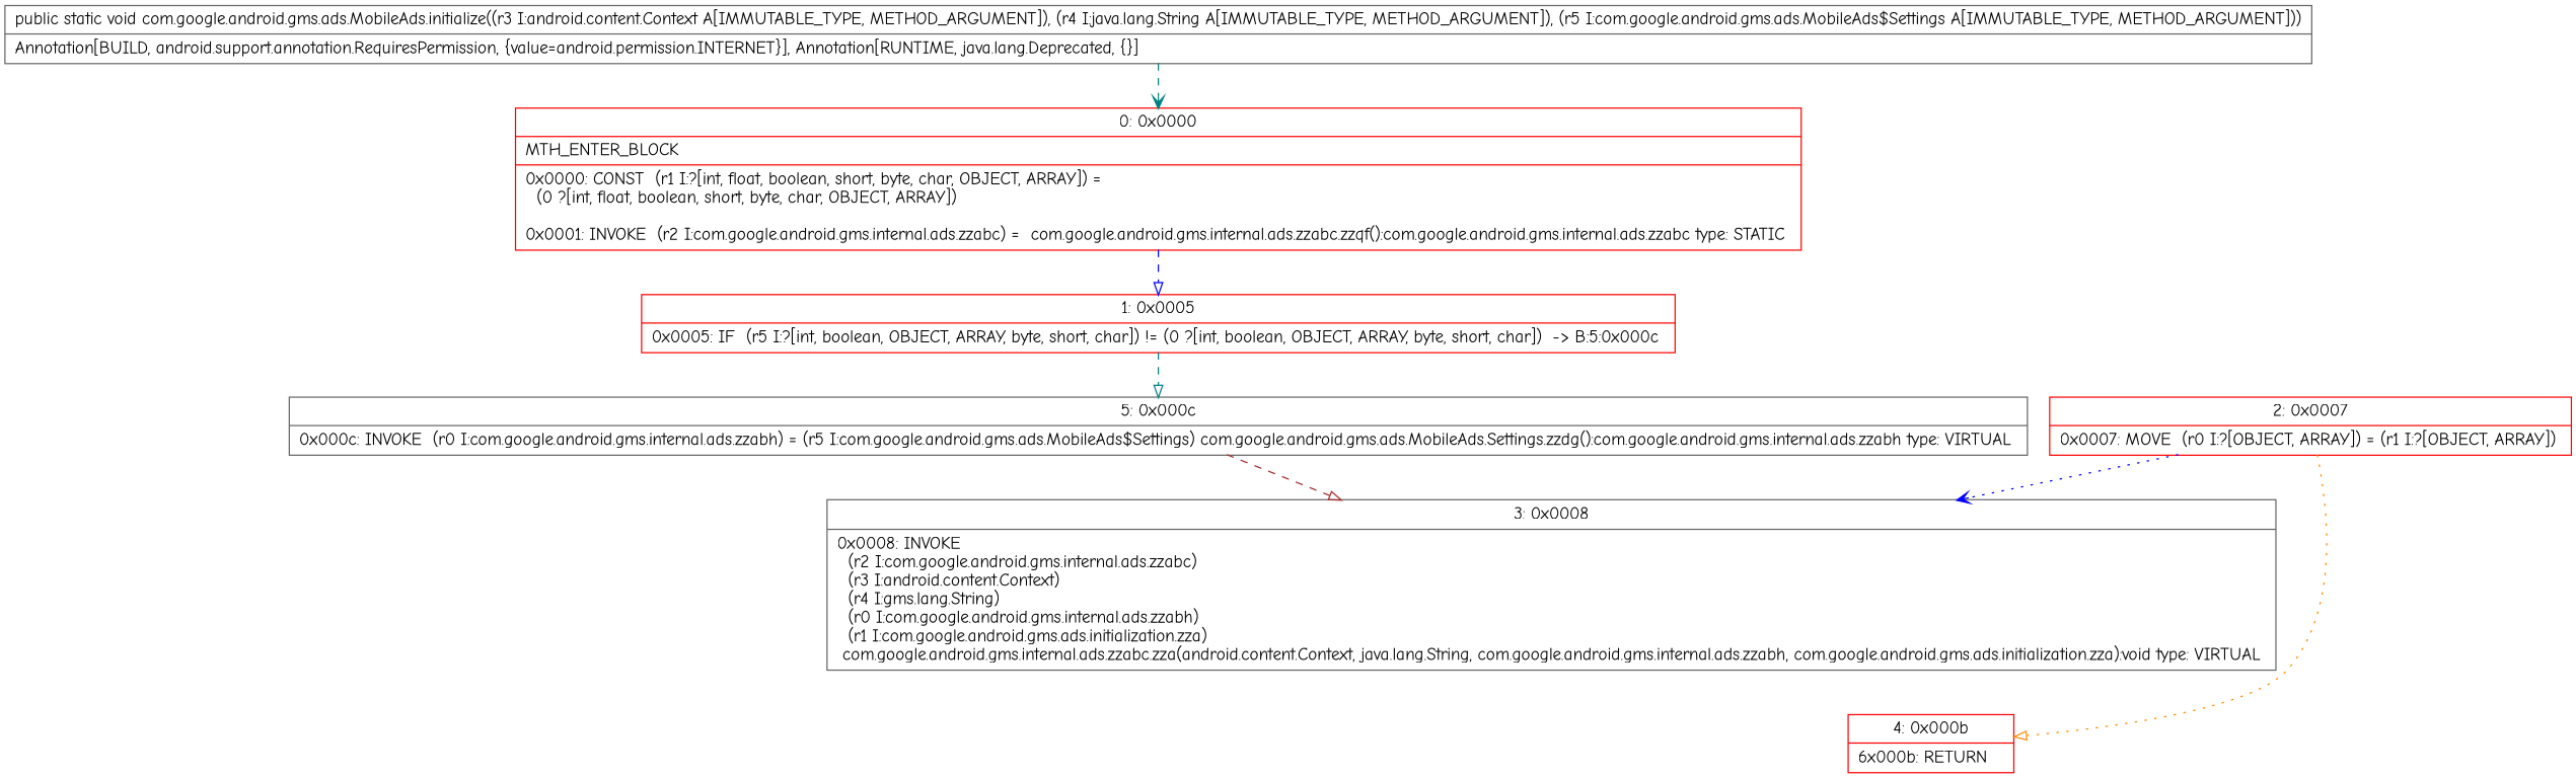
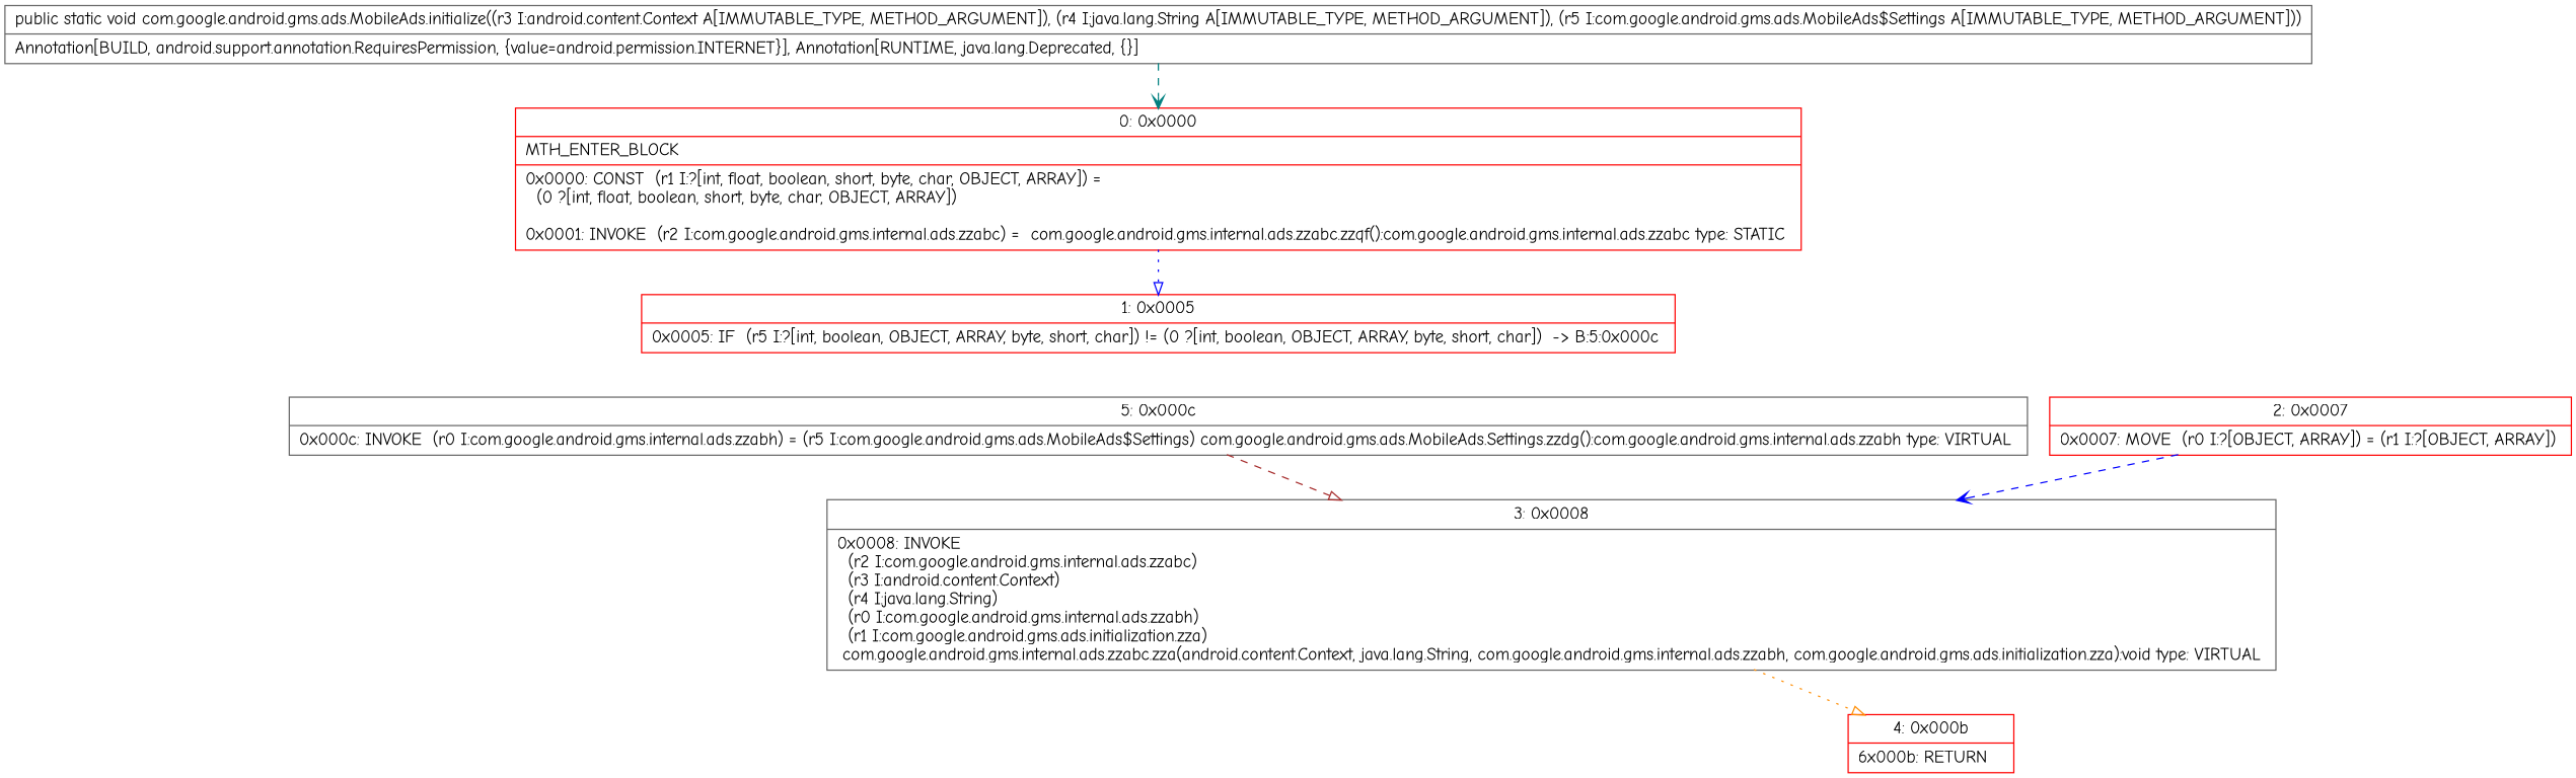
  digraph {
    fontname="Comic Neue"
    node [color=red fontname="Comic Neue" shape=record]
    edge [arrowhead=onormal color=blue fontname="Comic Neue" style=dotted]
    n1 [label="{0\:\ 0x0000|MTH_ENTER_BLOCK\l|0x0000: CONST  (r1 I:?[int, float, boolean, short, byte, char, OBJECT, ARRAY]) = \l  (0 ?[int, float, boolean, short, byte, char, OBJECT, ARRAY])\l \l0x0001: INVOKE  (r2 I:com.google.android.gms.internal.ads.zzabc) =  com.google.android.gms.internal.ads.zzabc.zzqf():com.google.android.gms.internal.ads.zzabc type: STATIC \l}"]
    n2 [label="{1\:\ 0x0005|0x0005: IF  (r5 I:?[int, boolean, OBJECT, ARRAY, byte, short, char]) != (0 ?[int, boolean, OBJECT, ARRAY, byte, short, char])  \-\> B:5:0x000c \l}"]
    n3 [color=gray40 label="{5\:\ 0x000c|0x000c: INVOKE  (r0 I:com.google.android.gms.internal.ads.zzabh) = (r5 I:com.google.android.gms.ads.MobileAds$Settings) com.google.android.gms.ads.MobileAds.Settings.zzdg():com.google.android.gms.internal.ads.zzabh type: VIRTUAL \l}"]
    n4 [label="{2\:\ 0x0007|0x0007: MOVE  (r0 I:?[OBJECT, ARRAY]) = (r1 I:?[OBJECT, ARRAY]) \l}"]
-   n5 [color=gray40 label="{3\:\ 0x0008|0x0008: INVOKE  \l  (r2 I:com.google.android.gms.internal.ads.zzabc)\l  (r3 I:android.content.Context)\l  (r4 I:gms.lang.String)\l  (r0 I:com.google.android.gms.internal.ads.zzabh)\l  (r1 I:com.google.android.gms.ads.initialization.zza)\l com.google.android.gms.internal.ads.zzabc.zza(android.content.Context, java.lang.String, com.google.android.gms.internal.ads.zzabh, com.google.android.gms.ads.initialization.zza):void type: VIRTUAL \l}"]
+   n5 [color=gray40 label="{3\:\ 0x0008|0x0008: INVOKE  \l  (r2 I:com.google.android.gms.internal.ads.zzabc)\l  (r3 I:android.content.Context)\l  (r4 I:java.lang.String)\l  (r0 I:com.google.android.gms.internal.ads.zzabh)\l  (r1 I:com.google.android.gms.ads.initialization.zza)\l com.google.android.gms.internal.ads.zzabc.zza(android.content.Context, java.lang.String, com.google.android.gms.internal.ads.zzabh, com.google.android.gms.ads.initialization.zza):void type: VIRTUAL \l}"]
    n6 [label="{4\:\ 0x000b|6x000b: RETURN   \l}"]
    n7 [color=gray40 label="{public static void com.google.android.gms.ads.MobileAds.initialize((r3 I:android.content.Context A[IMMUTABLE_TYPE, METHOD_ARGUMENT]), (r4 I:java.lang.String A[IMMUTABLE_TYPE, METHOD_ARGUMENT]), (r5 I:com.google.android.gms.ads.MobileAds$Settings A[IMMUTABLE_TYPE, METHOD_ARGUMENT]))  | Annotation[BUILD, android.support.annotation.RequiresPermission, \{value=android.permission.INTERNET\}], Annotation[RUNTIME, java.lang.Deprecated, \{\}]\l}"]
-   n1 -> n2 [style=dashed]
-   n2 -> n3 [color=teal style=dashed]
+   n1 -> n2
    n3 -> n5 [color=brown style=dashed]
-   n4 -> n5 [arrowhead=vee]
-   n4 -> n6 [color=darkorange]
+   n4 -> n5 [arrowhead=vee style=dashed]
+   n5 -> n6 [color=darkorange]
    n7 -> n1 [arrowhead=vee color=teal style=dashed]
  }
